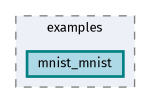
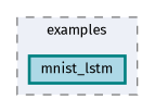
  digraph {
    compound=true
    fontname="Fira Sans"
-   n1 [color=teal fillcolor=lightblue fontname="Fira Sans" fontsize=10 height=0.2 label=mnist_mnist shape=box style="filled,bold" width=0.4]
+   n1 [color=teal fillcolor=lightblue fontname="Fira Sans" fontsize=10 height=0.2 label=mnist_lstm shape=box style="filled,bold" width=0.4]
    subgraph cluster_1 {
      bgcolor="#edf0f7"
      fontsize=10
      label=examples
      pencolor=grey50
      style="filled,dashed"
      n1
    }
  }
